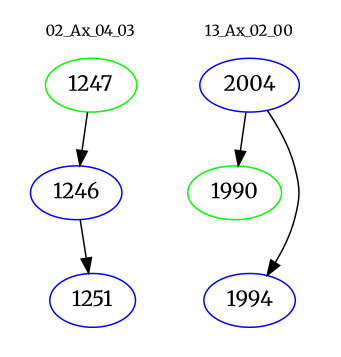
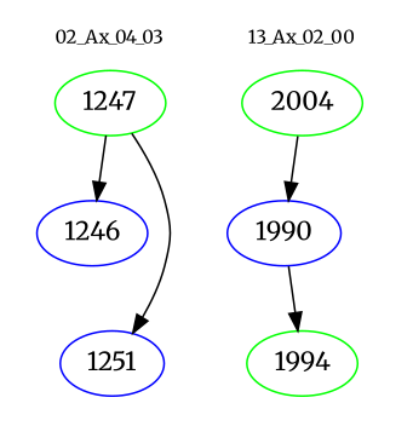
  digraph {
    fontname=Merriweather
    node [color=blue fontname=Merriweather]
    edge [color=black fontname=Merriweather]
    n1 [color=green label=1247]
    n2 [label=1246]
    n3 [label=1251]
-   n4 [label=2004]
-   n5 [color=green label=1990]
-   n6 [label=1994]
+   n4 [color=green label=2004]
+   n5 [label=1990]
+   n6 [color=green label=1994]
    subgraph cluster_1 {
      color=white
      fontsize=10
      label="02_Ax_04_03"
      n1
      n2
      n3
    }
    subgraph cluster_2 {
      color=white
      fontsize=10
      label="13_Ax_02_00"
      n4
      n5
      n6
    }
    n1 -> n2
-   n2 -> n3
+   n1 -> n3
    n4 -> n5
-   n4 -> n6
+   n5 -> n6
  }
